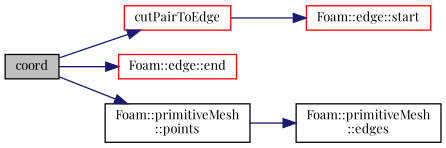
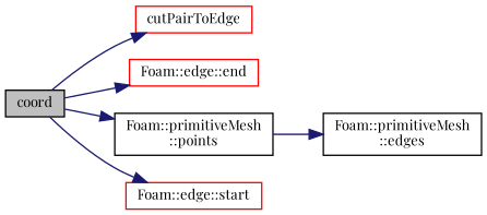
  digraph {
    fontname="Playfair Display"
    rankdir=LR
    node [color=black fontname="Playfair Display" fontsize=10 shape=record]
    edge [color=midnightblue fontname="Playfair Display" fontsize=10 labelfontname=FreeSans labelfontsize=10 style=solid]
    n1 [fillcolor=grey75 fontcolor=black height=0.2 label=coord style=filled width=0.4]
    n2 [color=red height=0.2 label=cutPairToEdge width=0.4]
    n3 [color=red height=0.2 label="Foam::edge::end" width=0.4]
    n4 [height=0.2 label="Foam::primitiveMesh\l::points" width=0.4]
    n5 [color=red height=0.2 label="Foam::edge::start" width=0.4]
    n6 [height=0.2 label="Foam::primitiveMesh\l::edges" width=0.4]
    n1 -> n2
    n1 -> n3
    n1 -> n4
-   n2 -> n5
+   n1 -> n5
    n4 -> n6
  }
